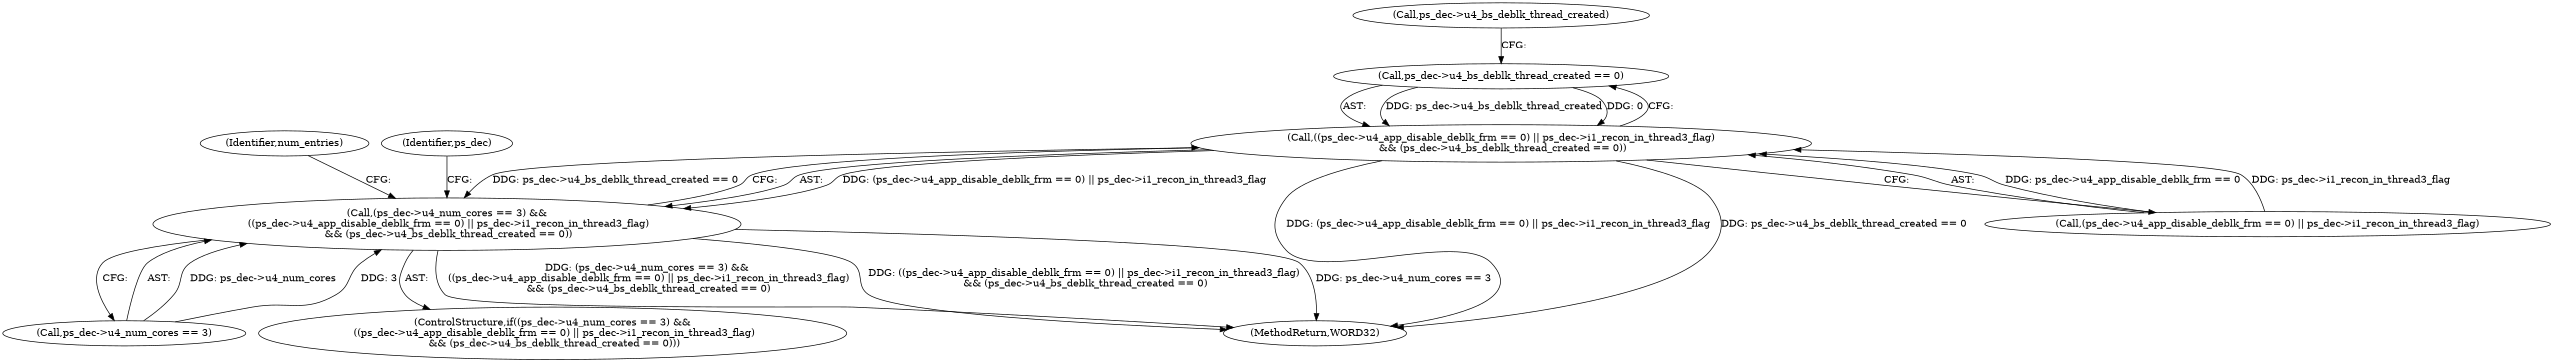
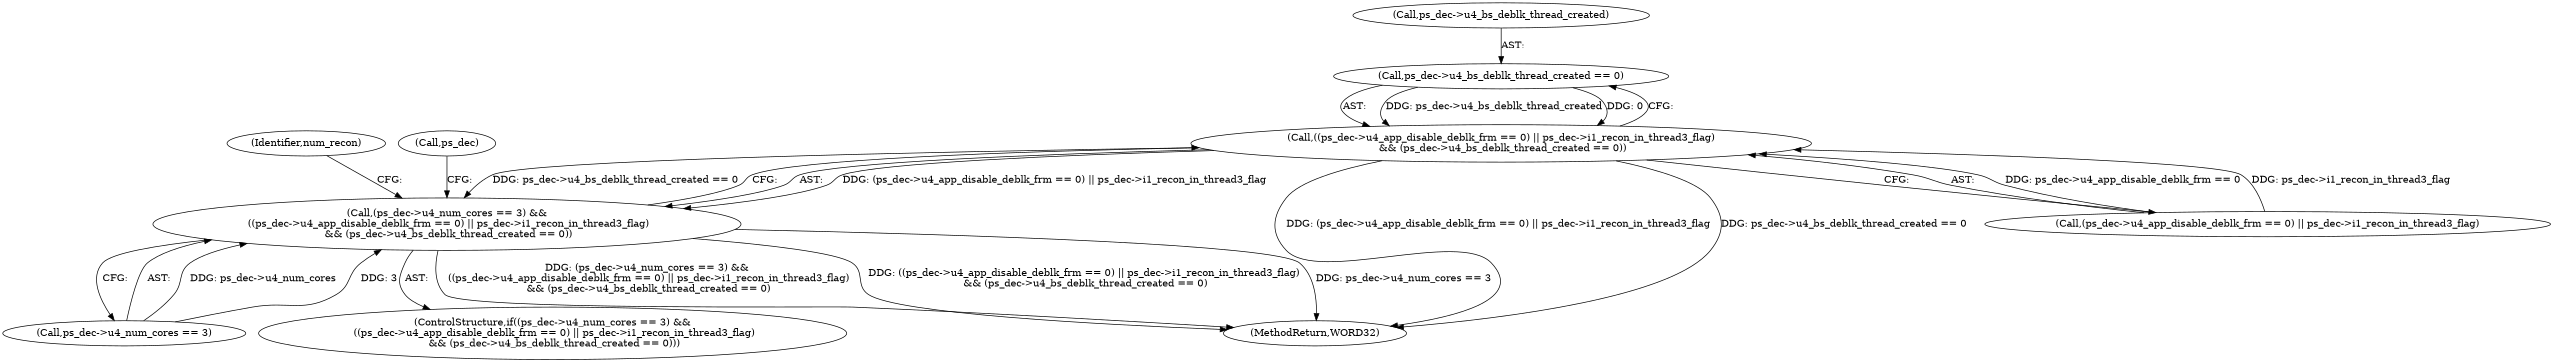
  digraph {
    n1 [label="(Call,ps_dec->u4_bs_deblk_thread_created == 0)"]
    n2 [label="(Call,((ps_dec->u4_app_disable_deblk_frm == 0) || ps_dec->i1_recon_in_thread3_flag)\n && (ps_dec->u4_bs_deblk_thread_created == 0))"]
    n3 [label="(MethodReturn,WORD32)"]
    n4 [label="(Call,(ps_dec->u4_num_cores == 3) &&\n ((ps_dec->u4_app_disable_deblk_frm == 0) || ps_dec->i1_recon_in_thread3_flag)\n && (ps_dec->u4_bs_deblk_thread_created == 0))"]
    n5 [label="(Call,(ps_dec->u4_app_disable_deblk_frm == 0) || ps_dec->i1_recon_in_thread3_flag)"]
    n6 [label="(Call,ps_dec->u4_num_cores == 3)"]
    n7 [label="(ControlStructure,if((ps_dec->u4_num_cores == 3) &&\n ((ps_dec->u4_app_disable_deblk_frm == 0) || ps_dec->i1_recon_in_thread3_flag)\n && (ps_dec->u4_bs_deblk_thread_created == 0)))"]
    n8 [label="(Call,ps_dec->u4_bs_deblk_thread_created)"]
-   n9 [label="(Identifier,num_entries)"]
-   n10 [label="(Identifier,ps_dec)"]
+   n9 [label="(Identifier,num_recon)"]
+   n10 [label="(Call,ps_dec)"]
    n1 -> n2 [label="AST: "]
    n1 -> n2 [label="DDG: ps_dec->u4_bs_deblk_thread_created"]
    n1 -> n2 [label="DDG: 0"]
    n2 -> n1 [label="CFG: "]
    n2 -> n3 [label="DDG: (ps_dec->u4_app_disable_deblk_frm == 0) || ps_dec->i1_recon_in_thread3_flag"]
    n2 -> n3 [label="DDG: ps_dec->u4_bs_deblk_thread_created == 0"]
    n2 -> n4 [label="AST: "]
    n2 -> n4 [label="DDG: (ps_dec->u4_app_disable_deblk_frm == 0) || ps_dec->i1_recon_in_thread3_flag"]
    n2 -> n4 [label="DDG: ps_dec->u4_bs_deblk_thread_created == 0"]
    n2 -> n5 [label="CFG: "]
    n4 -> n2 [label="CFG: "]
    n4 -> n3 [label="DDG: ((ps_dec->u4_app_disable_deblk_frm == 0) || ps_dec->i1_recon_in_thread3_flag)\n && (ps_dec->u4_bs_deblk_thread_created == 0)"]
    n4 -> n3 [label="DDG: ps_dec->u4_num_cores == 3"]
    n4 -> n3 [label="DDG: (ps_dec->u4_num_cores == 3) &&\n ((ps_dec->u4_app_disable_deblk_frm == 0) || ps_dec->i1_recon_in_thread3_flag)\n && (ps_dec->u4_bs_deblk_thread_created == 0)"]
    n4 -> n6 [label="CFG: "]
    n4 -> n7 [label="AST: "]
    n5 -> n2 [label="AST: "]
    n5 -> n2 [label="DDG: ps_dec->u4_app_disable_deblk_frm == 0"]
    n5 -> n2 [label="DDG: ps_dec->i1_recon_in_thread3_flag"]
    n6 -> n4 [label="AST: "]
    n6 -> n4 [label="DDG: ps_dec->u4_num_cores"]
    n6 -> n4 [label="DDG: 3"]
-   n8 -> n1 [label="CFG: "]
+   n8 -> n1 [label="AST: "]
    n9 -> n4 [label="CFG: "]
    n10 -> n4 [label="CFG: "]
  }
